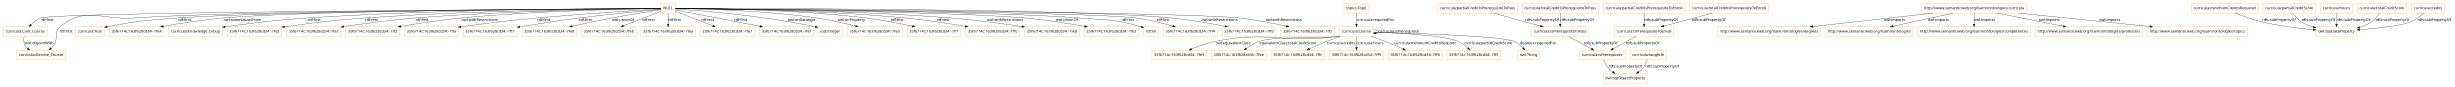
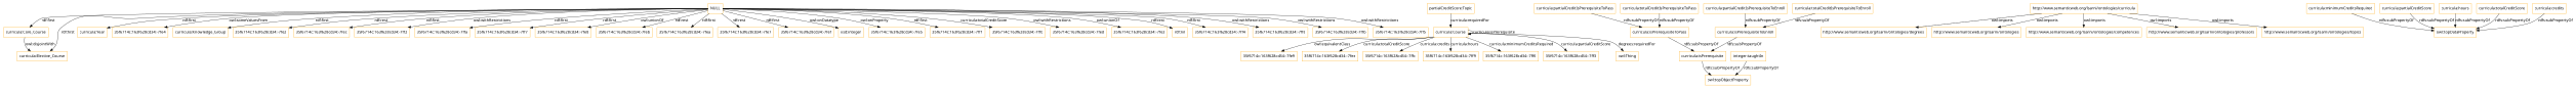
  digraph {
    fontname="Noto Sans"
    rankdir=TB
    node [color=orange fontname="Noto Sans" shape=rectangle]
    edge [fontname="Noto Sans"]
    "curricula:Core_Course"
    "curricula:Elective_Course"
    "curricula:Course"
    "35f6714c:163f628cd34:-7fe9"
    "35f6714c:163f628cd34:-7fee"
    "35f6714c:163f628cd34:-7ffc"
    "35f6714c:163f628cd34:-7ff9"
    "35f6714c:163f628cd34:-7ff6"
    "35f6714c:163f628cd34:-7ff3"
    "owl:Thing"
    NULL
    "curricula:Year"
    "35f6714c:163f628cd34:-7fe4"
    "curricula:Knowledge_Group"
    "35f6714c:163f628cd34:-7fe2"
    "35f6714c:163f628cd34:-7fec"
    "35f6714c:163f628cd34:-7ff2"
    "35f6714c:163f628cd34:-7ffa"
    "35f6714c:163f628cd34:-7ff7"
    "35f6714c:163f628cd34:-7fe8"
    "35f6714c:163f628cd34:-7feb"
    "35f6714c:163f628cd34:-7fea"
    "35f6714c:163f628cd34:-7fe7"
    "35f6714c:163f628cd34:-7fef"
    "xsd:integer"
    "35f6714c:163f628cd34:-7fe5"
    "35f6714c:163f628cd34:-7ff1"
    "35f6714c:163f628cd34:-7ff0"
    "35f6714c:163f628cd34:-7fed"
    "35f6714c:163f628cd34:-7fe3"
    "rdf:nil"
    "35f6714c:163f628cd34:-7ff4"
+   "35f6714c:163f628cd34:-7ff8"
    "35f6714c:163f628cd34:-7ffb"
    "35f6714c:163f628cd34:-7ff5"
    "curricula:partialCreditIsPrerequisiteToPass"
    "curricula:isPrerequisiteToPass"
    "curricula:isPrerequisite"
    "owl:topObjectProperty"
    "curricula:partialCreditIsPrerequisiteToEnroll"
    "curricula:isPrerequisiteToEnroll"
    "http://www.semanticweb.org/lsarni/ontologies/curricula"
    "http://www.semanticweb.org/lsarni/ontologies/degrees"
    "http://www.semanticweb.org/lsarni/ontologies"
    "http://www.semanticweb.org/lsarni/ontologies/competences"
    "http://www.semanticweb.org/lsarni/ontologies/professors"
    "http://www.semanticweb.org/lsarni/ontologies/topics"
    "curricula:minimumCreditsRequired"
    "owl:topDataProperty"
    "curricula:partialCreditScore"
-   "curricula:taughtIn"
+   "curricula:taughtIn" [label="integer:taughtIn"]
    "curricula:hours"
    "curricula:totalCreditScore"
    "curricula:totalCreditIsPrerequisiteToEnroll"
    "curricula:totalCreditIsPrerequisiteToPass"
    "curricula:credits"
-   "topics:Topic"
+   "topics:Topic" [label="partialCreditScore:Topic"]
    "curricula:Core_Course" -> "curricula:Elective_Course" [label="owl:disjointWith"]
    "curricula:Course" -> "curricula:Course" [label="curricula:isPrerequisite"]
    "curricula:Course" -> "35f6714c:163f628cd34:-7fe9" [label="owl:equivalentClass"]
-   "curricula:Course" -> "35f6714c:163f628cd34:-7fee" [label="equivalentClass:totalCreditScore"]
+   "curricula:Course" -> "35f6714c:163f628cd34:-7fee" [label="curricula:totalCreditScore"]
    "curricula:Course" -> "35f6714c:163f628cd34:-7ffc" [label="curricula:credits"]
    "curricula:Course" -> "35f6714c:163f628cd34:-7ff9" [label="curricula:hours"]
    "curricula:Course" -> "35f6714c:163f628cd34:-7ff6" [label="curricula:minimumCreditsRequired"]
    "curricula:Course" -> "35f6714c:163f628cd34:-7ff3" [label="curricula:partialCreditScore"]
    "curricula:Course" -> "owl:Thing" [label="degrees:requiredFor"]
    NULL -> "curricula:Core_Course" [label="rdf:first"]
    NULL -> "curricula:Elective_Course" [label="rdf:first"]
    NULL -> "curricula:Year" [label="rdf:first"]
    NULL -> "35f6714c:163f628cd34:-7fe4" [label="owl:someValuesFrom"]
    NULL -> "curricula:Knowledge_Group" [label="rdf:first"]
    NULL -> "35f6714c:163f628cd34:-7fe2" [label="rdf:rest"]
    NULL -> "35f6714c:163f628cd34:-7fec" [label="rdf:first"]
    NULL -> "35f6714c:163f628cd34:-7ff2" [label="owl:withRestrictions"]
    NULL -> "35f6714c:163f628cd34:-7ffa" [label="rdf:first"]
    NULL -> "35f6714c:163f628cd34:-7ff7" [label="rdf:first"]
    NULL -> "35f6714c:163f628cd34:-7fe8" [label="owl:unionOf"]
    NULL -> "35f6714c:163f628cd34:-7feb" [label="rdf:rest"]
    NULL -> "35f6714c:163f628cd34:-7fea" [label="rdf:first"]
    NULL -> "35f6714c:163f628cd34:-7fe7" [label="rdf:rest"]
    NULL -> "35f6714c:163f628cd34:-7fef" [label="rdf:first"]
    NULL -> "xsd:integer" [label="owl:onDatatype"]
    NULL -> "35f6714c:163f628cd34:-7fe5" [label="owl:onProperty"]
    NULL -> "35f6714c:163f628cd34:-7ff1" [label="rdf:first"]
-   NULL -> "35f6714c:163f628cd34:-7ff0" [label="rdf:rest"]
+   NULL -> "35f6714c:163f628cd34:-7ff0" [label="curricula:totalCreditScore"]
    NULL -> "35f6714c:163f628cd34:-7fed" [label="owl:withRestrictions"]
    NULL -> "35f6714c:163f628cd34:-7fe3" [label="owl:unionOf"]
    NULL -> "rdf:nil" [label="rdf:rest"]
    NULL -> "35f6714c:163f628cd34:-7ff4" [label="rdf:first"]
+   NULL -> "35f6714c:163f628cd34:-7ff8" [label="owl:withRestrictions"]
    NULL -> "35f6714c:163f628cd34:-7ffb" [label="owl:withRestrictions"]
    NULL -> "35f6714c:163f628cd34:-7ff5" [label="owl:withRestrictions"]
    "curricula:partialCreditIsPrerequisiteToPass" -> "curricula:isPrerequisiteToPass" [label="rdfs:subPropertyOf"]
    "curricula:isPrerequisiteToPass" -> "curricula:isPrerequisite" [label="rdfs:subPropertyOf"]
    "curricula:isPrerequisite" -> "owl:topObjectProperty" [label="rdfs:subPropertyOf"]
    "curricula:partialCreditIsPrerequisiteToEnroll" -> "curricula:isPrerequisiteToEnroll" [label="rdfs:subPropertyOf"]
    "curricula:isPrerequisiteToEnroll" -> "curricula:isPrerequisite" [label="rdfs:subPropertyOf"]
    "http://www.semanticweb.org/lsarni/ontologies/curricula" -> "http://www.semanticweb.org/lsarni/ontologies/degrees" [label="owl:imports"]
    "http://www.semanticweb.org/lsarni/ontologies/curricula" -> "http://www.semanticweb.org/lsarni/ontologies" [label="owl:imports"]
    "http://www.semanticweb.org/lsarni/ontologies/curricula" -> "http://www.semanticweb.org/lsarni/ontologies/competences" [label="owl:imports"]
    "http://www.semanticweb.org/lsarni/ontologies/curricula" -> "http://www.semanticweb.org/lsarni/ontologies/professors" [label="owl:imports"]
    "http://www.semanticweb.org/lsarni/ontologies/curricula" -> "http://www.semanticweb.org/lsarni/ontologies/topics" [label="owl:imports"]
    "curricula:minimumCreditsRequired" -> "owl:topDataProperty" [label="rdfs:subPropertyOf"]
    "curricula:partialCreditScore" -> "owl:topDataProperty" [label="rdfs:subPropertyOf"]
    "curricula:taughtIn" -> "owl:topObjectProperty" [label="rdfs:subPropertyOf"]
    "curricula:hours" -> "owl:topDataProperty" [label="rdfs:subPropertyOf"]
    "curricula:totalCreditScore" -> "owl:topDataProperty" [label="rdfs:subPropertyOf"]
    "curricula:totalCreditIsPrerequisiteToEnroll" -> "curricula:isPrerequisiteToEnroll" [label="rdfs:subPropertyOf"]
    "curricula:totalCreditIsPrerequisiteToPass" -> "curricula:isPrerequisiteToPass" [label="rdfs:subPropertyOf"]
    "curricula:credits" -> "owl:topDataProperty" [label="rdfs:subPropertyOf"]
    "topics:Topic" -> "curricula:Course" [label="curricula:requiredFor"]
  }
